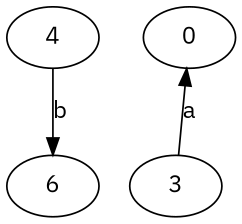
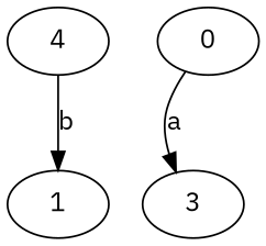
  strict digraph {
    fontname="IBM Plex Sans"
    node [fontname="IBM Plex Sans"]
    edge [fontname="IBM Plex Sans"]
    4
-   6
+   6 [label=1]
    0
    3
    4 -> 6 [label=b]
-   3 -> 0 [label=a]
+   0 -> 3 [label=a]
  }
